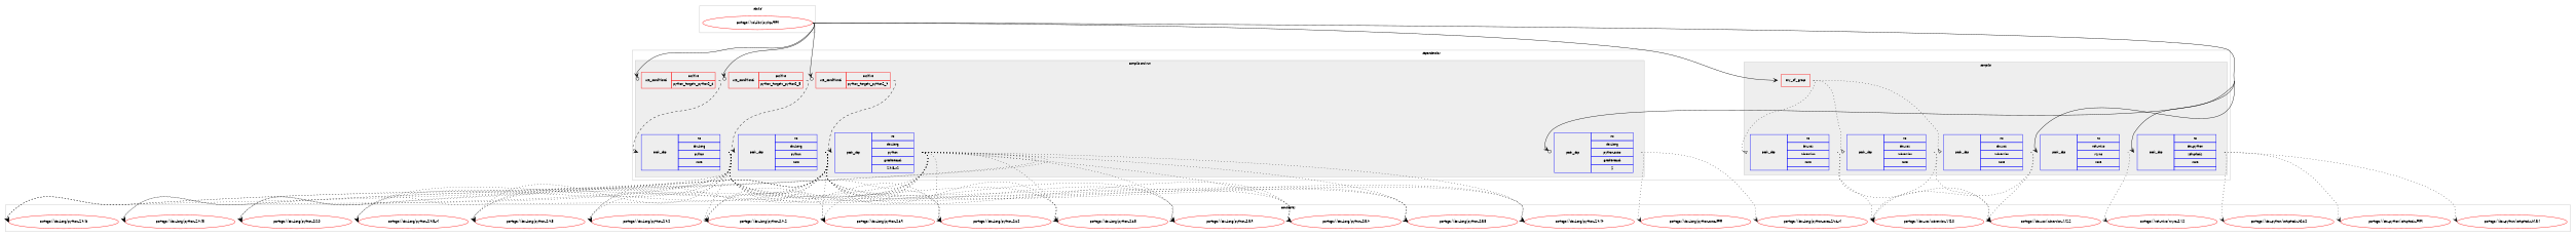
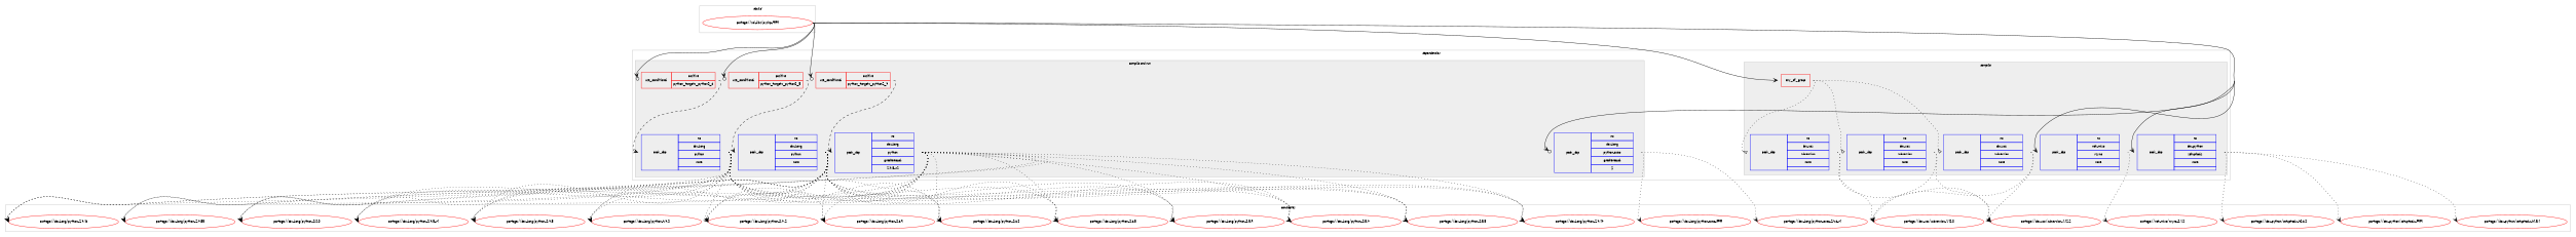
  digraph {
    compound=true
    concentrate=true
    fontname="Patrick Hand"
    fontsize=10
    newrank=true
    rankdir=TB
    ranksep=1.5
    node [color=red fontname="Patrick Hand" fontsize=10]
    edge [arrowhead=vee fontname="Patrick Hand" headport=w style=dotted tailport=e weight=100]
    n1 [label="portage://sci-libs/pyshp-9999" width=4]
    n2 [color=blue label=<<TABLE BORDER="0" CELLBORDER="1" CELLSPACING="0" CELLPADDING="4" WIDTH="220"><TR><TD ROWSPAN="6" CELLPADDING="30">pack_dep</TD></TR><TR><TD WIDTH="110">no</TD></TR><TR><TD>dev-vcs</TD></TR><TR><TD>subversion</TD></TR><TR><TD>none</TD></TR><TR><TD></TD></TR></TABLE>> shape=none]
    n3 [color=blue label=<<TABLE BORDER="0" CELLBORDER="1" CELLSPACING="0" CELLPADDING="4" WIDTH="220"><TR><TD ROWSPAN="6" CELLPADDING="30">pack_dep</TD></TR><TR><TD WIDTH="110">no</TD></TR><TR><TD>dev-vcs</TD></TR><TR><TD>subversion</TD></TR><TR><TD>none</TD></TR><TR><TD></TD></TR></TABLE>> shape=none]
    n4 [color=blue label=<<TABLE BORDER="0" CELLBORDER="1" CELLSPACING="0" CELLPADDING="4" WIDTH="220"><TR><TD ROWSPAN="6" CELLPADDING="30">pack_dep</TD></TR><TR><TD WIDTH="110">no</TD></TR><TR><TD>dev-vcs</TD></TR><TR><TD>subversion</TD></TR><TR><TD>none</TD></TR><TR><TD></TD></TR></TABLE>> shape=none]
    n5 [label=<<TABLE BORDER="0" CELLBORDER="1" CELLSPACING="0" CELLPADDING="4"><TR><TD CELLPADDING="10">any_of_group</TD></TR></TABLE>> shape=none]
    n6 [color=blue label=<<TABLE BORDER="0" CELLBORDER="1" CELLSPACING="0" CELLPADDING="4" WIDTH="220"><TR><TD ROWSPAN="6" CELLPADDING="30">pack_dep</TD></TR><TR><TD WIDTH="110">no</TD></TR><TR><TD>dev-python</TD></TR><TR><TD>setuptools</TD></TR><TR><TD>none</TD></TR><TR><TD></TD></TR></TABLE>> shape=none]
    n7 [color=blue label=<<TABLE BORDER="0" CELLBORDER="1" CELLSPACING="0" CELLPADDING="4" WIDTH="220"><TR><TD ROWSPAN="6" CELLPADDING="30">pack_dep</TD></TR><TR><TD WIDTH="110">no</TD></TR><TR><TD>net-misc</TD></TR><TR><TD>rsync</TD></TR><TR><TD>none</TD></TR><TR><TD></TD></TR></TABLE>> shape=none]
    n8 [color=blue label=<<TABLE BORDER="0" CELLBORDER="1" CELLSPACING="0" CELLPADDING="4" WIDTH="220"><TR><TD ROWSPAN="6" CELLPADDING="30">pack_dep</TD></TR><TR><TD WIDTH="110">no</TD></TR><TR><TD>dev-lang</TD></TR><TR><TD>python</TD></TR><TR><TD>greaterequal</TD></TR><TR><TD>2.7.5-r2</TD></TR></TABLE>> shape=none]
    n9 [label=<<TABLE BORDER="0" CELLBORDER="1" CELLSPACING="0" CELLPADDING="4"><TR><TD ROWSPAN="3" CELLPADDING="10">use_conditional</TD></TR><TR><TD>positive</TD></TR><TR><TD>python_targets_python2_7</TD></TR></TABLE>> shape=none]
    n10 [color=blue label=<<TABLE BORDER="0" CELLBORDER="1" CELLSPACING="0" CELLPADDING="4" WIDTH="220"><TR><TD ROWSPAN="6" CELLPADDING="30">pack_dep</TD></TR><TR><TD WIDTH="110">no</TD></TR><TR><TD>dev-lang</TD></TR><TR><TD>python</TD></TR><TR><TD>none</TD></TR><TR><TD></TD></TR></TABLE>> shape=none]
    n11 [label=<<TABLE BORDER="0" CELLBORDER="1" CELLSPACING="0" CELLPADDING="4"><TR><TD ROWSPAN="3" CELLPADDING="10">use_conditional</TD></TR><TR><TD>positive</TD></TR><TR><TD>python_targets_python3_5</TD></TR></TABLE>> shape=none]
    n12 [color=blue label=<<TABLE BORDER="0" CELLBORDER="1" CELLSPACING="0" CELLPADDING="4" WIDTH="220"><TR><TD ROWSPAN="6" CELLPADDING="30">pack_dep</TD></TR><TR><TD WIDTH="110">no</TD></TR><TR><TD>dev-lang</TD></TR><TR><TD>python</TD></TR><TR><TD>none</TD></TR><TR><TD></TD></TR></TABLE>> shape=none]
    n13 [label=<<TABLE BORDER="0" CELLBORDER="1" CELLSPACING="0" CELLPADDING="4"><TR><TD ROWSPAN="3" CELLPADDING="10">use_conditional</TD></TR><TR><TD>positive</TD></TR><TR><TD>python_targets_python3_6</TD></TR></TABLE>> shape=none]
    n14 [color=blue label=<<TABLE BORDER="0" CELLBORDER="1" CELLSPACING="0" CELLPADDING="4" WIDTH="220"><TR><TD ROWSPAN="6" CELLPADDING="30">pack_dep</TD></TR><TR><TD WIDTH="110">no</TD></TR><TR><TD>dev-lang</TD></TR><TR><TD>python-exec</TD></TR><TR><TD>greaterequal</TD></TR><TR><TD>2</TD></TR></TABLE>> shape=none]
    n15 [label="portage://dev-vcs/subversion-1.12.2" width=4]
    n16 [label="portage://dev-vcs/subversion-1.13.0" width=4]
    n17 [label="portage://dev-python/setuptools-40.6.3" width=4]
    n18 [label="portage://dev-python/setuptools-41.5.1" width=4]
    n19 [label="portage://dev-python/setuptools-9999" width=4]
    n20 [label="portage://net-misc/rsync-3.1.3" width=4]
-   n21 [label="portage://dev-lang/python-2.7.15" width=4]
+   n21 [label="portage://dev-lang/python-2.7.55" width=4]
    n22 [label="portage://dev-lang/python-2.7.16" width=4]
    n23 [label="portage://dev-lang/python-2.7.17" width=4]
    n24 [label="portage://dev-lang/python-3.5.5" width=4]
    n25 [label="portage://dev-lang/python-3.5.7" width=4]
    n26 [label="portage://dev-lang/python-3.5.9" width=4]
    n27 [label="portage://dev-lang/python-3.6.5" width=4]
    n28 [label="portage://dev-lang/python-3.6.8" width=4]
    n29 [label="portage://dev-lang/python-3.6.9" width=4]
    n30 [label="portage://dev-lang/python-3.7.2" width=4]
-   n31 [label="portage://dev-lang/python-3.7.3" width=4]
+   n31 [label="portage://dev-lang/python-4.7.3" width=4]
    n32 [label="portage://dev-lang/python-3.7.5" width=4]
    n33 [label="portage://dev-lang/python-3.7.5-r1" width=4]
    n34 [label="portage://dev-lang/python-3.8.0" width=4]
    n35 [label="portage://dev-lang/python-exec-2.4.6-r1" width=4]
    n36 [label="portage://dev-lang/python-exec-9999" width=4]
    subgraph cluster_1 {
      color=gray
      label=<<i>ebuild</i>>
      rank=same
      n1
    }
    subgraph cluster_2 {
      color=gray
      label=<<i>dependencies</i>>
      subgraph cluster_3 {
        color=gray
        fillcolor="#eeeeee"
        label=<<i>compile</i>>
        style=filled
        subgraph sub_4 {
          color=gray
          fillcolor="#eeeeee"
          label=<<i>compile</i>>
          style=filled
          n5
          subgraph sub_5 {
            color=gray
            fillcolor="#eeeeee"
            label=<<i>compile</i>>
            style=filled
            n2
          }
          subgraph sub_6 {
            color=gray
            fillcolor="#eeeeee"
            label=<<i>compile</i>>
            style=filled
            n3
          }
          subgraph sub_7 {
            color=gray
            fillcolor="#eeeeee"
            label=<<i>compile</i>>
            style=filled
            n4
          }
        }
        subgraph sub_8 {
          color=gray
          fillcolor="#eeeeee"
          label=<<i>compile</i>>
          style=filled
          n6
        }
        subgraph sub_9 {
          color=gray
          fillcolor="#eeeeee"
          label=<<i>compile</i>>
          style=filled
          n7
        }
      }
      subgraph cluster_10 {
        color=gray
        fillcolor="#eeeeee"
        label=<<i>compile and run</i>>
        style=filled
        subgraph sub_11 {
          color=gray
          fillcolor="#eeeeee"
          label=<<i>compile and run</i>>
          style=filled
          n9
          subgraph sub_12 {
            color=gray
            fillcolor="#eeeeee"
            label=<<i>compile and run</i>>
            style=filled
            n8
          }
        }
        subgraph sub_13 {
          color=gray
          fillcolor="#eeeeee"
          label=<<i>compile and run</i>>
          style=filled
          n11
          subgraph sub_14 {
            color=gray
            fillcolor="#eeeeee"
            label=<<i>compile and run</i>>
            style=filled
            n10
          }
        }
        subgraph sub_15 {
          color=gray
          fillcolor="#eeeeee"
          label=<<i>compile and run</i>>
          style=filled
          n13
          subgraph sub_16 {
            color=gray
            fillcolor="#eeeeee"
            label=<<i>compile and run</i>>
            style=filled
            n12
          }
        }
        subgraph sub_17 {
          color=gray
          fillcolor="#eeeeee"
          label=<<i>compile and run</i>>
          style=filled
          n14
        }
      }
      subgraph cluster_18 {
        color=gray
        fillcolor="#eeeeee"
        label=<<i>run</i>>
        style=filled
      }
    }
    subgraph cluster_19 {
      color=gray
      label=<<i>candidates</i>>
      rank=same
      subgraph sub_20 {
        color=black
        label=<<i>candidates</i>>
        nodesep=1
        rank=same
        n15
        n16
      }
      subgraph sub_21 {
        color=black
        label=<<i>candidates</i>>
        nodesep=1
        rank=same
        n15
        n16
      }
      subgraph sub_22 {
        color=black
        label=<<i>candidates</i>>
        nodesep=1
        rank=same
        n15
        n16
      }
      subgraph sub_23 {
        color=black
        label=<<i>candidates</i>>
        nodesep=1
        rank=same
        n17
        n18
        n19
      }
      subgraph sub_24 {
        color=black
        label=<<i>candidates</i>>
        nodesep=1
        rank=same
        n20
      }
      subgraph sub_25 {
        color=black
        label=<<i>candidates</i>>
        nodesep=1
        rank=same
        n21
        n22
        n23
        n24
        n25
        n26
        n27
        n28
        n29
        n30
        n31
        n32
        n33
        n34
      }
      subgraph sub_26 {
        color=black
        label=<<i>candidates</i>>
        nodesep=1
        rank=same
        n21
        n22
        n23
        n24
        n25
        n26
        n27
        n28
        n29
        n30
        n31
        n32
        n33
        n34
      }
      subgraph sub_27 {
        color=black
        label=<<i>candidates</i>>
        nodesep=1
        rank=same
        n21
        n22
        n23
        n24
        n25
        n26
        n27
        n28
        n29
        n30
        n31
        n32
        n33
        n34
      }
      subgraph sub_28 {
        color=black
        label=<<i>candidates</i>>
        nodesep=1
        rank=same
        n35
        n36
      }
    }
    n1 -> n5 [style=solid weight=20]
    n1 -> n6 [style=solid weight=20]
    n1 -> n7 [style=solid weight=20]
    n1 -> n9 [arrowhead=odotvee style=solid weight=20]
    n1 -> n11 [arrowhead=odotvee style=solid weight=20]
    n1 -> n13 [arrowhead=odotvee style=solid weight=20]
    n1 -> n14 [arrowhead=odotvee style=solid weight=20]
    n2 -> n15
    n2 -> n16
    n3 -> n15
    n3 -> n16
    n4 -> n15
    n4 -> n16
    n5 -> n2 [arrowhead=oinv weight=20]
    n5 -> n3 [arrowhead=oinv weight=20]
    n5 -> n4 [arrowhead=oinv weight=20]
    n6 -> n17
    n6 -> n18
    n6 -> n19
    n7 -> n20
    n8 -> n21
    n8 -> n22
    n8 -> n23
    n8 -> n24
    n8 -> n25
    n8 -> n26
    n8 -> n27
    n8 -> n28
    n8 -> n29
    n8 -> n30
    n8 -> n31
    n8 -> n32
    n8 -> n33
    n8 -> n34
    n9 -> n8 [style=dashed weight=20]
    n10 -> n21
    n10 -> n22
    n10 -> n23
    n10 -> n24
    n10 -> n25
    n10 -> n26
    n10 -> n27
    n10 -> n28
    n10 -> n29
    n10 -> n30
    n10 -> n31
    n10 -> n32
    n10 -> n33
    n10 -> n34
    n11 -> n10 [style=dashed weight=20]
    n12 -> n21
    n12 -> n22
    n12 -> n23
    n12 -> n24
    n12 -> n25
    n12 -> n26
    n12 -> n27
    n12 -> n28
    n12 -> n29
    n12 -> n30
    n12 -> n31
    n12 -> n32
    n12 -> n33
    n12 -> n34
    n13 -> n12 [style=dashed weight=20]
    n14 -> n35
    n14 -> n36
  }
